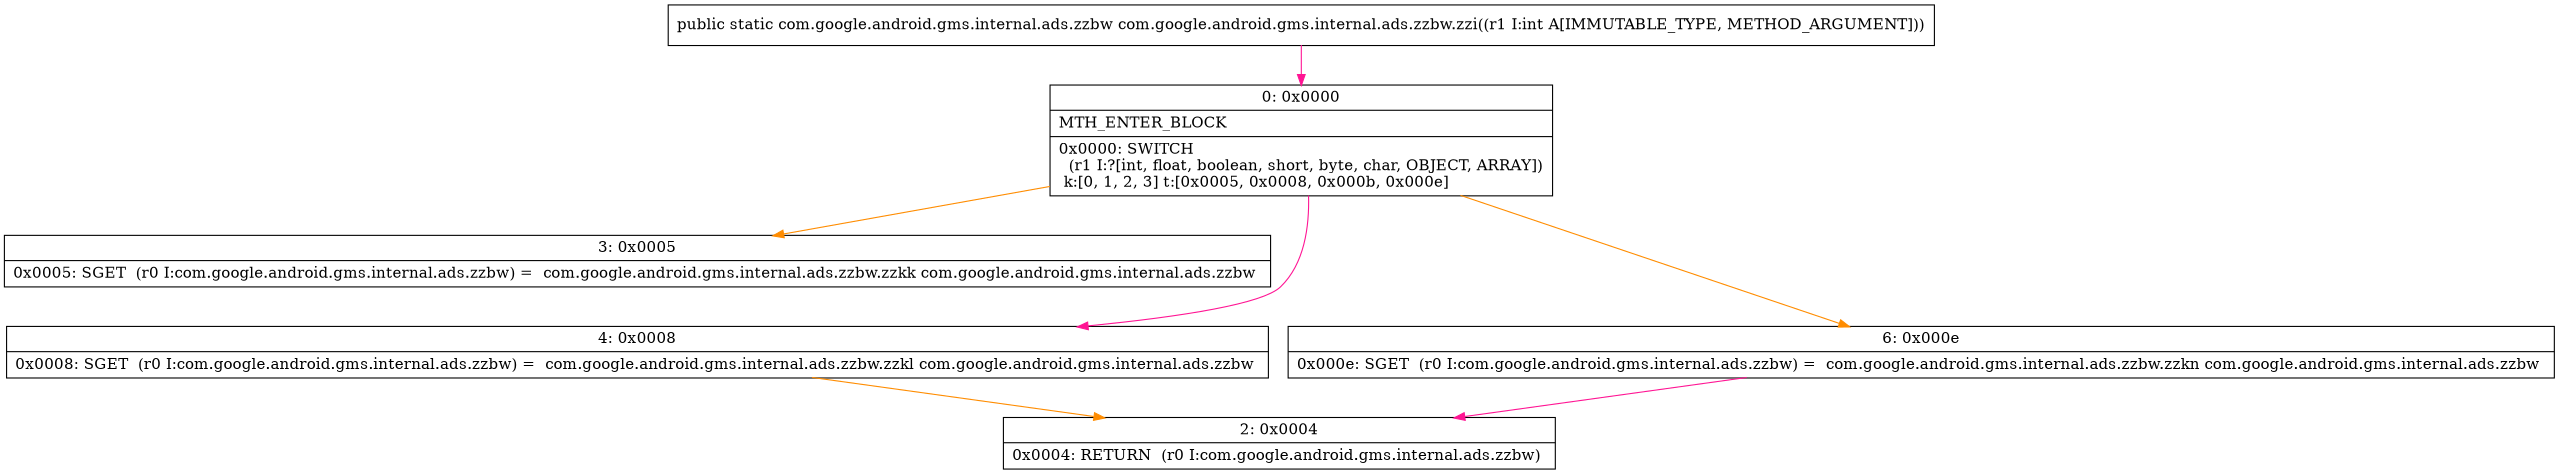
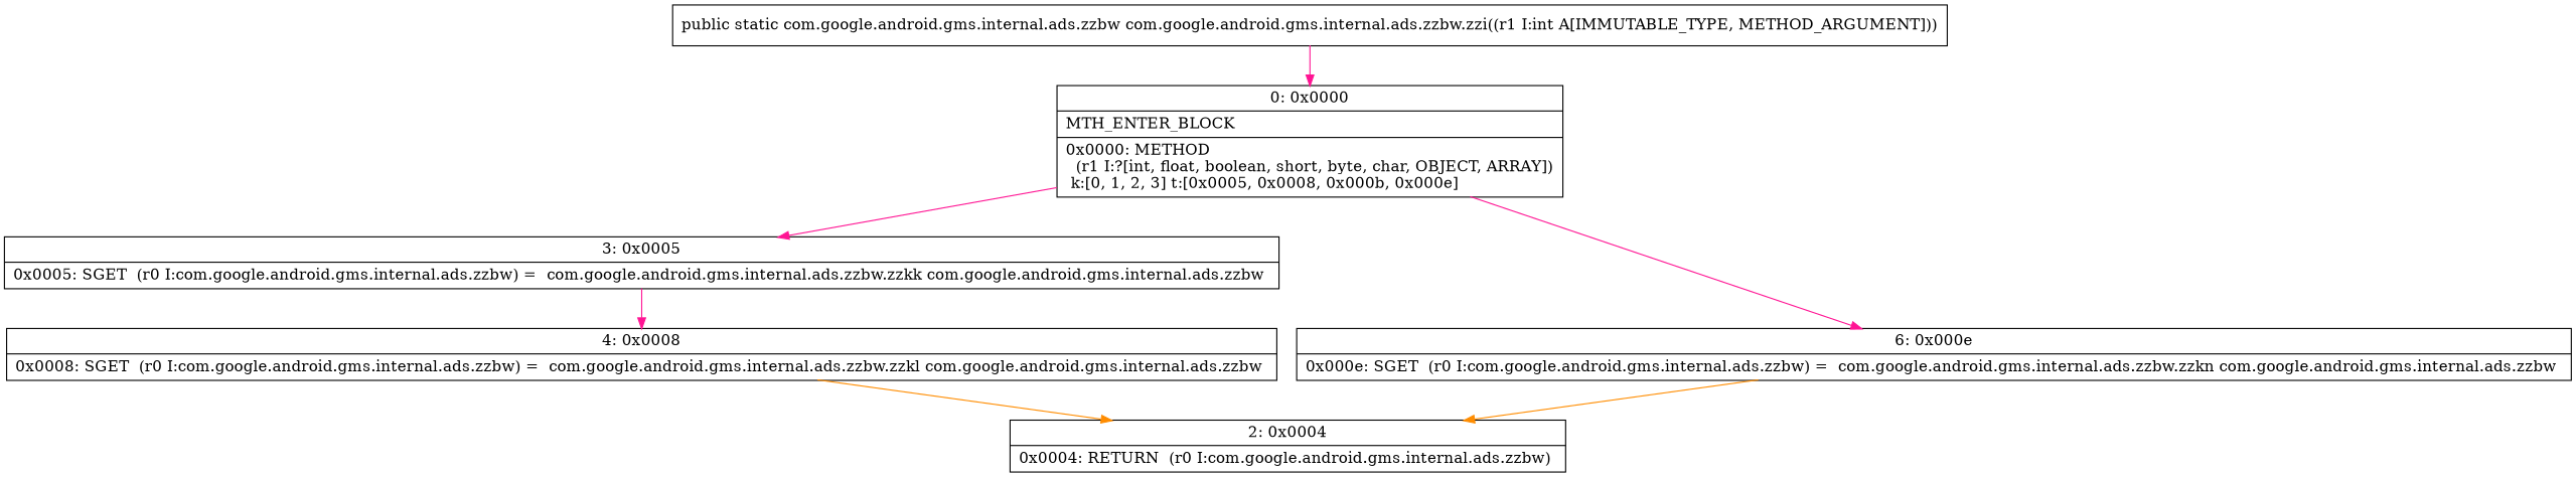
  digraph {
    node [shape=record]
    edge [color=deeppink]
-   n1 [label="{0\:\ 0x0000|MTH_ENTER_BLOCK\l|0x0000: SWITCH  \l  (r1 I:?[int, float, boolean, short, byte, char, OBJECT, ARRAY])\l k:[0, 1, 2, 3] t:[0x0005, 0x0008, 0x000b, 0x000e] \l}"]
+   n1 [label="{0\:\ 0x0000|MTH_ENTER_BLOCK\l|0x0000: METHOD  \l  (r1 I:?[int, float, boolean, short, byte, char, OBJECT, ARRAY])\l k:[0, 1, 2, 3] t:[0x0005, 0x0008, 0x000b, 0x000e] \l}"]
    n2 [label="{3\:\ 0x0005|0x0005: SGET  (r0 I:com.google.android.gms.internal.ads.zzbw) =  com.google.android.gms.internal.ads.zzbw.zzkk com.google.android.gms.internal.ads.zzbw \l}"]
    n3 [label="{4\:\ 0x0008|0x0008: SGET  (r0 I:com.google.android.gms.internal.ads.zzbw) =  com.google.android.gms.internal.ads.zzbw.zzkl com.google.android.gms.internal.ads.zzbw \l}"]
    n4 [label="{6\:\ 0x000e|0x000e: SGET  (r0 I:com.google.android.gms.internal.ads.zzbw) =  com.google.android.gms.internal.ads.zzbw.zzkn com.google.android.gms.internal.ads.zzbw \l}"]
    n5 [label="{2\:\ 0x0004|0x0004: RETURN  (r0 I:com.google.android.gms.internal.ads.zzbw) \l}"]
    n6 [label="{public static com.google.android.gms.internal.ads.zzbw com.google.android.gms.internal.ads.zzbw.zzi((r1 I:int A[IMMUTABLE_TYPE, METHOD_ARGUMENT])) }"]
-   n1 -> n2 [color=darkorange]
-   n1 -> n3
-   n1 -> n4 [color=darkorange]
+   n1 -> n2
+   n2 -> n3
+   n1 -> n4
    n3 -> n5 [color=darkorange]
-   n4 -> n5
+   n4 -> n5 [color=darkorange]
    n6 -> n1
  }
